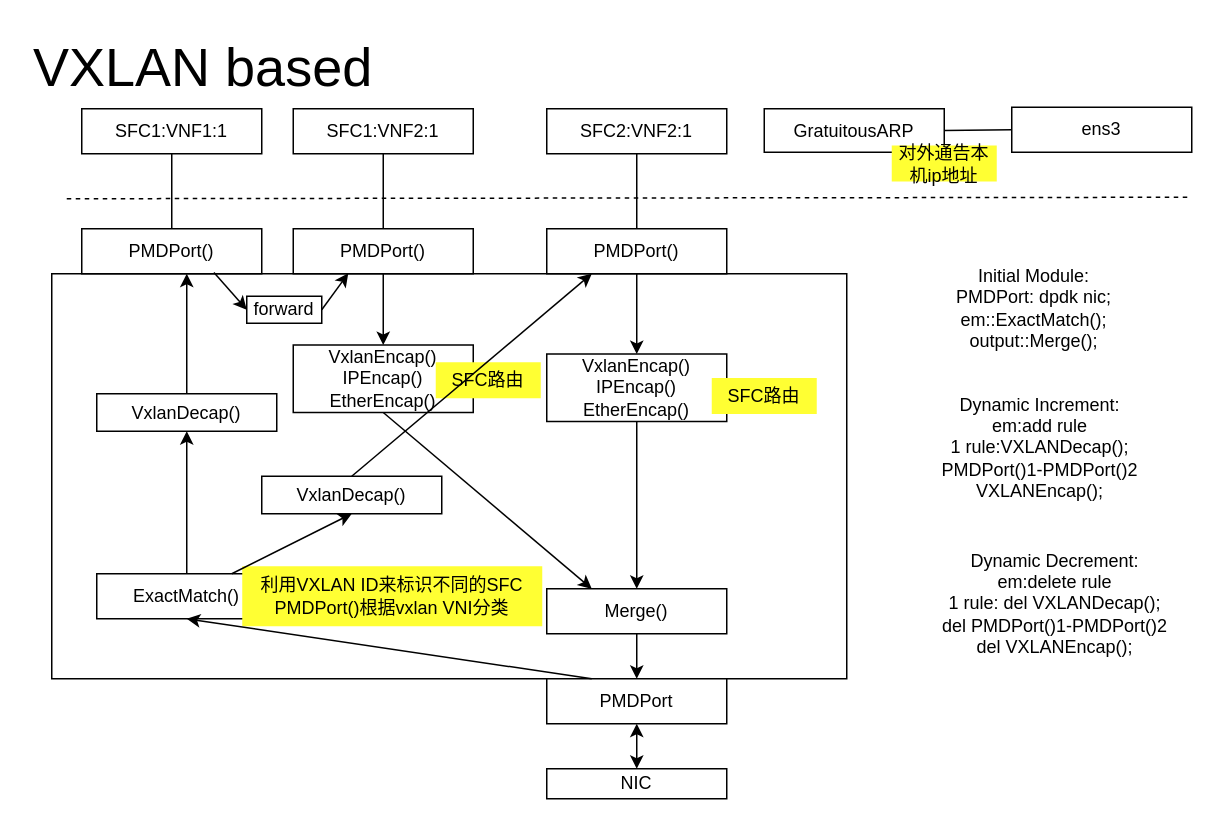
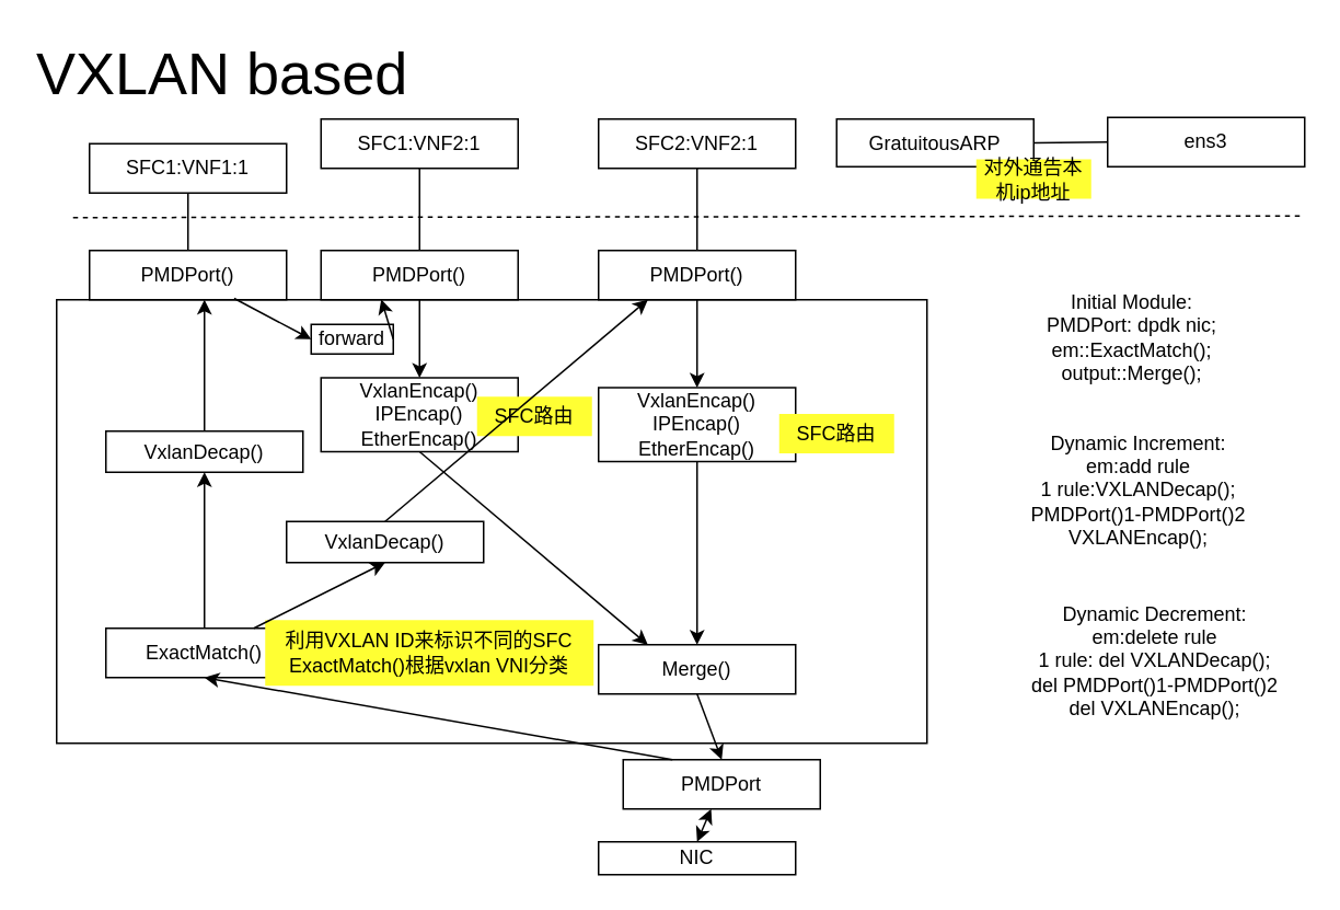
  <mxCell id="0" />
  <mxCell id="1" parent="0" />
  <mxCell id="2" value="" style="rounded=0;whiteSpace=wrap;html=1;" parent="1" vertex="1"><mxGeometry x="34" y="182" width="530" height="270" as="geometry" /></mxCell>
- <mxCell id="3" value="PMDPort" style="rounded=0;whiteSpace=wrap;html=1;" parent="1" vertex="1"><mxGeometry x="364" y="452" width="120" height="30" as="geometry" /></mxCell>
+ <mxCell id="3" value="PMDPort" style="rounded=0;whiteSpace=wrap;html=1;" parent="1" vertex="1"><mxGeometry x="379" y="462" width="120" height="30" as="geometry" /></mxCell>
  <mxCell id="4" value="ens3" style="rounded=0;whiteSpace=wrap;html=1;" parent="1" vertex="1"><mxGeometry x="674" y="71" width="120" height="30" as="geometry" /></mxCell>
  <mxCell id="5" value="GratuitousARP" style="rounded=0;whiteSpace=wrap;html=1;" parent="1" vertex="1"><mxGeometry x="509" y="72" width="120" height="29" as="geometry" /></mxCell>
  <mxCell id="6" value="" style="endArrow=none;html=1;entryX=1;entryY=0.5;entryDx=0;entryDy=0;exitX=0;exitY=0.5;exitDx=0;exitDy=0;" parent="1" source="4" target="5" edge="1"><mxGeometry width="50" height="50" relative="1" as="geometry"><mxPoint x="744" y="87" as="sourcePoint" /><mxPoint x="789" y="32" as="targetPoint" /></mxGeometry></mxCell>
  <mxCell id="7" value="" style="endArrow=none;dashed=1;html=1;" parent="1" edge="1"><mxGeometry width="50" height="50" relative="1" as="geometry"><mxPoint x="44" y="132" as="sourcePoint" /><mxPoint x="794" y="131" as="targetPoint" /></mxGeometry></mxCell>
  <mxCell id="8" value="Merge()" style="rounded=0;whiteSpace=wrap;html=1;" parent="1" vertex="1"><mxGeometry x="364" y="392" width="120" height="30" as="geometry" /></mxCell>
  <mxCell id="9" value="" style="endArrow=classic;html=1;exitX=0.5;exitY=1;exitDx=0;exitDy=0;entryX=0.5;entryY=0;entryDx=0;entryDy=0;" parent="1" source="8" target="3" edge="1"><mxGeometry width="50" height="50" relative="1" as="geometry"><mxPoint x="204" y="572" as="sourcePoint" /><mxPoint x="424" y="452" as="targetPoint" /></mxGeometry></mxCell>
- <mxCell id="10" value="SFC1:VNF1:1" style="rounded=0;whiteSpace=wrap;html=1;" parent="1" vertex="1"><mxGeometry x="54" y="72" width="120" height="30" as="geometry" /></mxCell>
+ <mxCell id="10" value="SFC1:VNF1:1" style="rounded=0;whiteSpace=wrap;html=1;" parent="1" vertex="1"><mxGeometry x="54" y="87" width="120" height="30" as="geometry" /></mxCell>
  <mxCell id="11" value="SFC1:VNF2:1" style="rounded=0;whiteSpace=wrap;html=1;" parent="1" vertex="1"><mxGeometry x="195" y="72" width="120" height="30" as="geometry" /></mxCell>
  <mxCell id="12" value="PMDPort()" style="rounded=0;whiteSpace=wrap;html=1;" parent="1" vertex="1"><mxGeometry x="54" y="152" width="120" height="30" as="geometry" /></mxCell>
  <mxCell id="13" value="PMDPort()" style="rounded=0;whiteSpace=wrap;html=1;" parent="1" vertex="1"><mxGeometry x="195" y="152" width="120" height="30" as="geometry" /></mxCell>
  <mxCell id="14" value="" style="endArrow=none;html=1;entryX=0.5;entryY=1;entryDx=0;entryDy=0;exitX=0.5;exitY=0;exitDx=0;exitDy=0;" parent="1" source="12" target="10" edge="1"><mxGeometry width="50" height="50" relative="1" as="geometry"><mxPoint x="644.429" y="132.286" as="sourcePoint" /><mxPoint x="644.429" y="42.286" as="targetPoint" /></mxGeometry></mxCell>
  <mxCell id="15" value="" style="endArrow=none;html=1;entryX=0.5;entryY=1;entryDx=0;entryDy=0;exitX=0.5;exitY=0;exitDx=0;exitDy=0;" parent="1" source="13" target="11" edge="1"><mxGeometry width="50" height="50" relative="1" as="geometry"><mxPoint x="65.429" y="132.286" as="sourcePoint" /><mxPoint x="65.429" y="52.286" as="targetPoint" /></mxGeometry></mxCell>
  <mxCell id="16" value="ExactMatch()" style="rounded=0;whiteSpace=wrap;html=1;" parent="1" vertex="1"><mxGeometry x="64" y="382" width="120" height="30" as="geometry" /></mxCell>
- <mxCell id="17" value="利用VXLAN ID来标识不同的SFC&lt;br&gt;PMDPort()根据vxlan VNI分类" style="text;html=1;strokeColor=none;fillColor=#FFFF33;align=center;verticalAlign=middle;whiteSpace=wrap;rounded=0;" parent="1" vertex="1"><mxGeometry x="161" y="377" width="200" height="40" as="geometry" /></mxCell>
+ <mxCell id="17" value="利用VXLAN ID来标识不同的SFC&lt;br&gt;ExactMatch()根据vxlan VNI分类" style="text;html=1;strokeColor=none;fillColor=#FFFF33;align=center;verticalAlign=middle;whiteSpace=wrap;rounded=0;" parent="1" vertex="1"><mxGeometry x="161" y="377" width="200" height="40" as="geometry" /></mxCell>
  <mxCell id="18" value="" style="endArrow=classic;html=1;entryX=0.5;entryY=1;entryDx=0;entryDy=0;exitX=0.25;exitY=0;exitDx=0;exitDy=0;" parent="1" source="3" target="16" edge="1"><mxGeometry width="50" height="50" relative="1" as="geometry"><mxPoint x="254" y="592" as="sourcePoint" /><mxPoint x="304" y="542" as="targetPoint" /></mxGeometry></mxCell>
  <mxCell id="19" value="" style="endArrow=classic;startArrow=classic;html=1;exitX=0.5;exitY=0;exitDx=0;exitDy=0;" parent="1" source="24" target="3" edge="1"><mxGeometry width="50" height="50" relative="1" as="geometry"><mxPoint x="424" y="532" as="sourcePoint" /><mxPoint x="464" y="572" as="targetPoint" /></mxGeometry></mxCell>
  <mxCell id="20" value="VxlanDecap()" style="rounded=0;whiteSpace=wrap;html=1;" parent="1" vertex="1"><mxGeometry x="64" y="262" width="120" height="25" as="geometry" /></mxCell>
  <mxCell id="21" value="" style="endArrow=classic;html=1;entryX=0.5;entryY=1;entryDx=0;entryDy=0;exitX=0.5;exitY=0;exitDx=0;exitDy=0;" parent="1" source="16" target="20" edge="1"><mxGeometry width="50" height="50" relative="1" as="geometry"><mxPoint x="404" y="462" as="sourcePoint" /><mxPoint x="274" y="422" as="targetPoint" /></mxGeometry></mxCell>
  <mxCell id="22" value="" style="endArrow=classic;html=1;exitX=0.5;exitY=0;exitDx=0;exitDy=0;" parent="1" source="20" edge="1"><mxGeometry width="50" height="50" relative="1" as="geometry"><mxPoint x="173.471" y="276.765" as="sourcePoint" /><mxPoint x="124" y="182" as="targetPoint" /></mxGeometry></mxCell>
  <mxCell id="23" value="" style="endArrow=classic;html=1;exitX=0.204;exitY=-0.003;exitDx=0;exitDy=0;exitPerimeter=0;entryX=0;entryY=0.5;entryDx=0;entryDy=0;" parent="1" source="2" target="44" edge="1"><mxGeometry width="50" height="50" relative="1" as="geometry"><mxPoint x="374.059" y="221.471" as="sourcePoint" /><mxPoint x="484" y="312" as="targetPoint" /></mxGeometry></mxCell>
  <mxCell id="24" value="NIC" style="rounded=0;whiteSpace=wrap;html=1;" parent="1" vertex="1"><mxGeometry x="364" y="512" width="120" height="20" as="geometry" /></mxCell>
  <mxCell id="25" value="VxlanEncap()&lt;br&gt;IPEncap()&lt;br&gt;EtherEncap()" style="rounded=0;whiteSpace=wrap;html=1;" parent="1" vertex="1"><mxGeometry x="195" y="229.5" width="120" height="45" as="geometry" /></mxCell>
  <mxCell id="26" value="" style="endArrow=classic;html=1;exitX=0.5;exitY=1;exitDx=0;exitDy=0;entryX=0.5;entryY=0;entryDx=0;entryDy=0;" parent="1" source="13" target="25" edge="1"><mxGeometry width="50" height="50" relative="1" as="geometry"><mxPoint x="394.167" y="231.833" as="sourcePoint" /><mxPoint x="504.059" y="275.588" as="targetPoint" /></mxGeometry></mxCell>
  <mxCell id="27" value="" style="endArrow=classic;html=1;exitX=0.5;exitY=1;exitDx=0;exitDy=0;entryX=0.25;entryY=0;entryDx=0;entryDy=0;" parent="1" source="25" target="8" edge="1"><mxGeometry width="50" height="50" relative="1" as="geometry"><mxPoint x="-6" y="407" as="sourcePoint" /><mxPoint x="14" y="477" as="targetPoint" /></mxGeometry></mxCell>
  <mxCell id="28" value="&lt;font style=&quot;font-size: 36px&quot;&gt;VXLAN based&lt;/font&gt;" style="text;html=1;resizable=0;points=[];autosize=1;align=left;verticalAlign=top;spacingTop=-4;" parent="1" vertex="1"><mxGeometry x="20" y="20" width="240" height="20" as="geometry" /></mxCell>
  <mxCell id="29" value="SFC2:VNF2:1" style="rounded=0;whiteSpace=wrap;html=1;" parent="1" vertex="1"><mxGeometry x="364" y="72" width="120" height="30" as="geometry" /></mxCell>
  <mxCell id="30" value="PMDPort()" style="rounded=0;whiteSpace=wrap;html=1;" parent="1" vertex="1"><mxGeometry x="364" y="152" width="120" height="30" as="geometry" /></mxCell>
  <mxCell id="31" value="" style="endArrow=none;html=1;entryX=0.5;entryY=1;entryDx=0;entryDy=0;exitX=0.5;exitY=0;exitDx=0;exitDy=0;" parent="1" source="30" target="29" edge="1"><mxGeometry width="50" height="50" relative="1" as="geometry"><mxPoint x="234.429" y="132.286" as="sourcePoint" /><mxPoint x="234.429" y="52.286" as="targetPoint" /></mxGeometry></mxCell>
  <mxCell id="32" value="" style="endArrow=classic;html=1;entryX=0.5;entryY=1;entryDx=0;entryDy=0;exitX=0.75;exitY=0;exitDx=0;exitDy=0;" parent="1" source="16" target="36" edge="1"><mxGeometry width="50" height="50" relative="1" as="geometry"><mxPoint x="264" y="384" as="sourcePoint" /><mxPoint x="183.571" y="367.143" as="targetPoint" /></mxGeometry></mxCell>
  <mxCell id="33" value="" style="endArrow=classic;html=1;entryX=0.5;entryY=0;entryDx=0;entryDy=0;exitX=0.5;exitY=1;exitDx=0;exitDy=0;" parent="1" source="30" target="42" edge="1"><mxGeometry width="50" height="50" relative="1" as="geometry"><mxPoint x="274" y="394" as="sourcePoint" /><mxPoint x="489.286" y="191.429" as="targetPoint" /></mxGeometry></mxCell>
  <mxCell id="34" value="" style="endArrow=classic;html=1;exitX=0.5;exitY=1;exitDx=0;exitDy=0;entryX=0.5;entryY=0;entryDx=0;entryDy=0;" parent="1" source="42" target="8" edge="1"><mxGeometry width="50" height="50" relative="1" as="geometry"><mxPoint x="489.286" y="191.429" as="sourcePoint" /><mxPoint x="623" y="384" as="targetPoint" /></mxGeometry></mxCell>
  <mxCell id="35" value="SFC路由" style="text;html=1;strokeColor=none;fillColor=#FFFF33;align=center;verticalAlign=middle;whiteSpace=wrap;rounded=0;" parent="1" vertex="1"><mxGeometry x="290" y="241" width="70" height="24" as="geometry" /></mxCell>
  <mxCell id="36" value="VxlanDecap()" style="rounded=0;whiteSpace=wrap;html=1;" parent="1" vertex="1"><mxGeometry x="174" y="317" width="120" height="25" as="geometry" /></mxCell>
  <mxCell id="37" value="" style="endArrow=classic;html=1;entryX=0.25;entryY=1;entryDx=0;entryDy=0;exitX=0.5;exitY=0;exitDx=0;exitDy=0;" parent="1" source="36" target="30" edge="1"><mxGeometry width="50" height="50" relative="1" as="geometry"><mxPoint x="274" y="394" as="sourcePoint" /><mxPoint x="314.059" y="326.765" as="targetPoint" /></mxGeometry></mxCell>
  <mxCell id="38" value="对外通告本机ip地址" style="text;html=1;strokeColor=none;fillColor=#FFFF33;align=center;verticalAlign=middle;whiteSpace=wrap;rounded=0;" parent="1" vertex="1"><mxGeometry x="594" y="96.5" width="70" height="24" as="geometry" /></mxCell>
  <mxCell id="39" value="Initial Module:&lt;br&gt;PMDPort: dpdk nic;&lt;br&gt;em::ExactMatch();&lt;br&gt;output::Merge();" style="text;html=1;strokeColor=none;fillColor=none;align=center;verticalAlign=middle;whiteSpace=wrap;rounded=0;" parent="1" vertex="1"><mxGeometry x="604" y="194.5" width="170" height="20" as="geometry" /></mxCell>
  <mxCell id="40" value="Dynamic Increment:&lt;br&gt;em:add rule&lt;br&gt;1 rule:VXLANDecap();&lt;br&gt;PMDPort()1-PMDPort()2&lt;br&gt;VXLANEncap();" style="text;html=1;strokeColor=none;fillColor=none;align=center;verticalAlign=middle;whiteSpace=wrap;rounded=0;" parent="1" vertex="1"><mxGeometry x="604" y="288" width="178" height="20" as="geometry" /></mxCell>
  <mxCell id="41" value="Dynamic Decrement:&lt;br&gt;em:delete rule&lt;br&gt;1 rule: del VXLANDecap();&lt;br&gt;del PMDPort()1-PMDPort()2&lt;br&gt;del VXLANEncap();" style="text;html=1;strokeColor=none;fillColor=none;align=center;verticalAlign=middle;whiteSpace=wrap;rounded=0;" parent="1" vertex="1"><mxGeometry x="614" y="392" width="178" height="20" as="geometry" /></mxCell>
  <mxCell id="42" value="VxlanEncap()&lt;br&gt;IPEncap()&lt;br&gt;EtherEncap()" style="rounded=0;whiteSpace=wrap;html=1;" parent="1" vertex="1"><mxGeometry x="364" y="235.5" width="120" height="45" as="geometry" /></mxCell>
  <mxCell id="43" value="SFC路由" style="text;html=1;strokeColor=none;fillColor=#FFFF33;align=center;verticalAlign=middle;whiteSpace=wrap;rounded=0;" parent="1" vertex="1"><mxGeometry x="474" y="251.5" width="70" height="24" as="geometry" /></mxCell>
- <mxCell id="44" value="forward" style="rounded=0;whiteSpace=wrap;html=1;" parent="1" vertex="1"><mxGeometry x="164" y="197" width="50" height="18" as="geometry" /></mxCell>
+ <mxCell id="44" value="forward" style="rounded=0;whiteSpace=wrap;html=1;" parent="1" vertex="1"><mxGeometry x="189" y="197" width="50" height="18" as="geometry" /></mxCell>
  <mxCell id="45" value="" style="endArrow=classic;html=1;exitX=1;exitY=0.5;exitDx=0;exitDy=0;entryX=0.373;entryY=-0.001;entryDx=0;entryDy=0;entryPerimeter=0;" parent="1" source="44" target="2" edge="1"><mxGeometry width="50" height="50" relative="1" as="geometry"><mxPoint x="152.095" y="191.238" as="sourcePoint" /><mxPoint x="174" y="216" as="targetPoint" /></mxGeometry></mxCell>
  <mxCell id="46" value="连接线" parent="0" />
